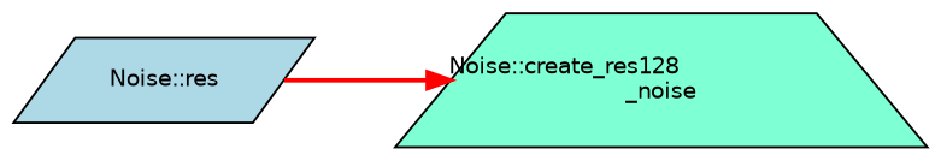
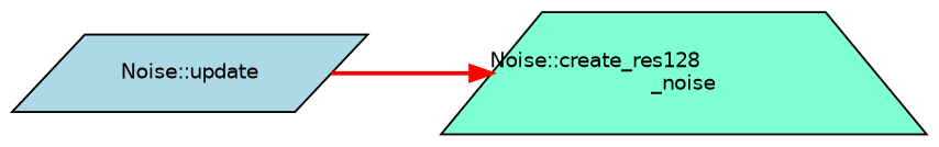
  digraph {
    rankdir=RL
    node [color=black fontname=Helvetica fontsize=10 style=filled]
    n1 [fillcolor=aquamarine fontcolor=black height=0.2 label="Noise::create_res128\l_noise" shape=trapezium width=0.4]
-   n2 [height=0.2 label="Noise::res" shape=parallelogram width=0.4 fillcolor=lightblue]
+   n2 [height=0.2 label="Noise::update" shape=parallelogram width=0.4 fillcolor=lightblue]
    n1 -> n2 [color=red dir=back fontname=Helvetica fontsize=10 labelfontname=Helvetica labelfontsize=10 style=bold]
  }
